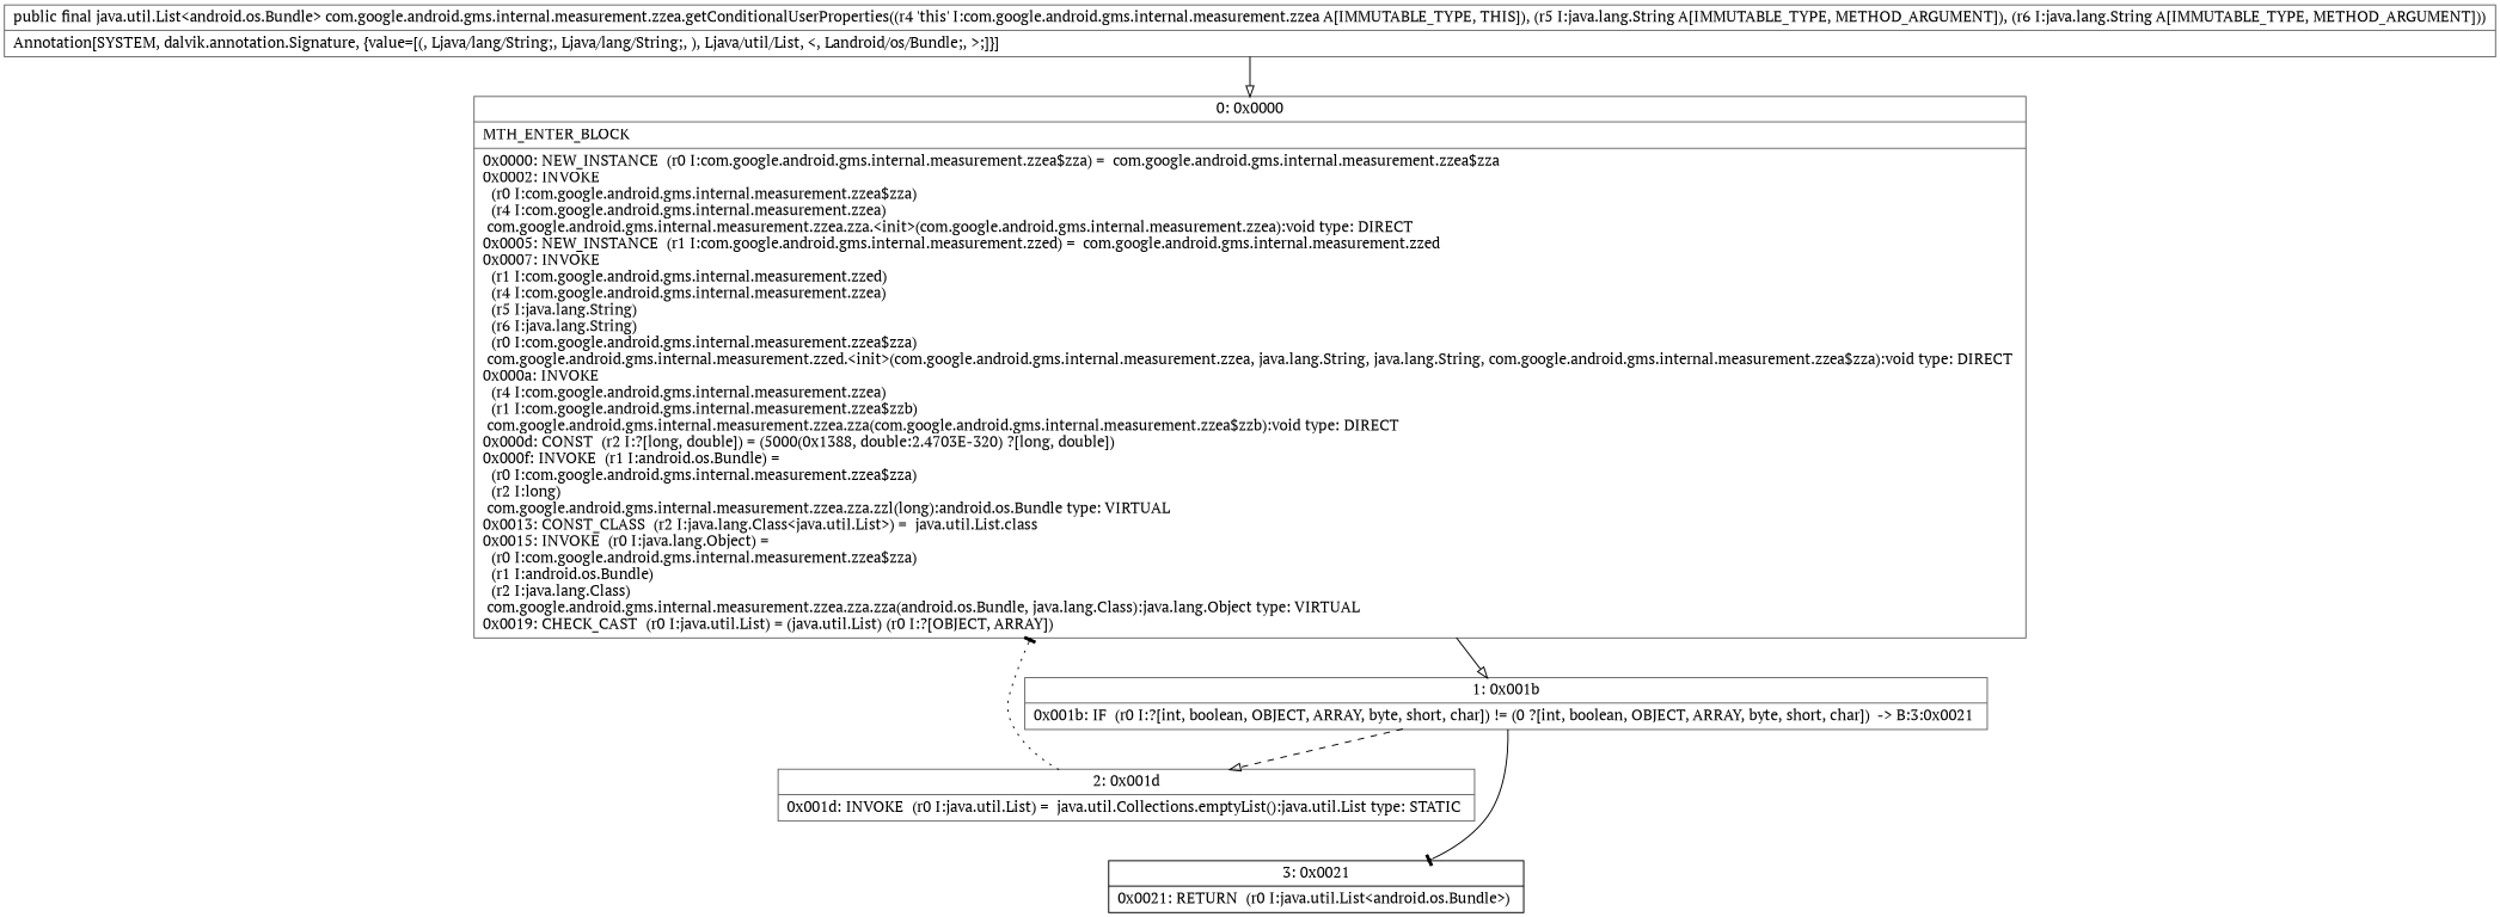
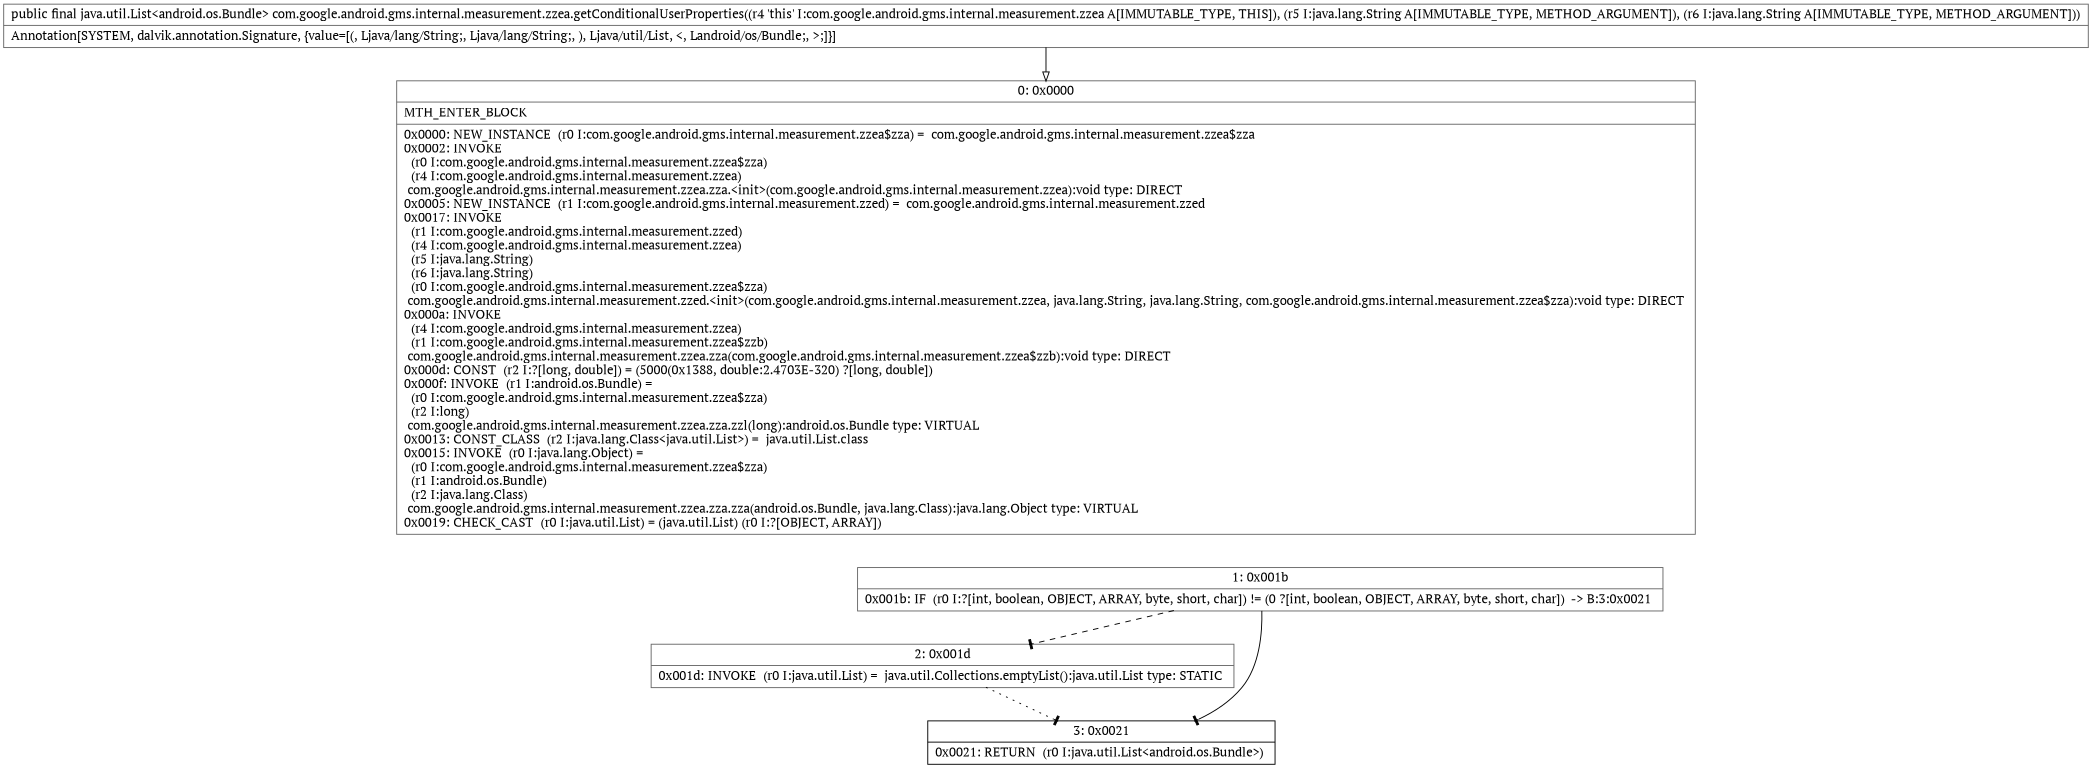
  digraph {
    fontname="PT Serif"
    node [color=gray40 fontname="PT Serif" shape=record]
    edge [arrowhead=tee fontname="PT Serif" style=solid]
-   n1 [label="{0\:\ 0x0000|MTH_ENTER_BLOCK\l|0x0000: NEW_INSTANCE  (r0 I:com.google.android.gms.internal.measurement.zzea$zza) =  com.google.android.gms.internal.measurement.zzea$zza \l0x0002: INVOKE  \l  (r0 I:com.google.android.gms.internal.measurement.zzea$zza)\l  (r4 I:com.google.android.gms.internal.measurement.zzea)\l com.google.android.gms.internal.measurement.zzea.zza.\<init\>(com.google.android.gms.internal.measurement.zzea):void type: DIRECT \l0x0005: NEW_INSTANCE  (r1 I:com.google.android.gms.internal.measurement.zzed) =  com.google.android.gms.internal.measurement.zzed \l0x0007: INVOKE  \l  (r1 I:com.google.android.gms.internal.measurement.zzed)\l  (r4 I:com.google.android.gms.internal.measurement.zzea)\l  (r5 I:java.lang.String)\l  (r6 I:java.lang.String)\l  (r0 I:com.google.android.gms.internal.measurement.zzea$zza)\l com.google.android.gms.internal.measurement.zzed.\<init\>(com.google.android.gms.internal.measurement.zzea, java.lang.String, java.lang.String, com.google.android.gms.internal.measurement.zzea$zza):void type: DIRECT \l0x000a: INVOKE  \l  (r4 I:com.google.android.gms.internal.measurement.zzea)\l  (r1 I:com.google.android.gms.internal.measurement.zzea$zzb)\l com.google.android.gms.internal.measurement.zzea.zza(com.google.android.gms.internal.measurement.zzea$zzb):void type: DIRECT \l0x000d: CONST  (r2 I:?[long, double]) = (5000(0x1388, double:2.4703E\-320) ?[long, double]) \l0x000f: INVOKE  (r1 I:android.os.Bundle) = \l  (r0 I:com.google.android.gms.internal.measurement.zzea$zza)\l  (r2 I:long)\l com.google.android.gms.internal.measurement.zzea.zza.zzl(long):android.os.Bundle type: VIRTUAL \l0x0013: CONST_CLASS  (r2 I:java.lang.Class\<java.util.List\>) =  java.util.List.class \l0x0015: INVOKE  (r0 I:java.lang.Object) = \l  (r0 I:com.google.android.gms.internal.measurement.zzea$zza)\l  (r1 I:android.os.Bundle)\l  (r2 I:java.lang.Class)\l com.google.android.gms.internal.measurement.zzea.zza.zza(android.os.Bundle, java.lang.Class):java.lang.Object type: VIRTUAL \l0x0019: CHECK_CAST  (r0 I:java.util.List) = (java.util.List) (r0 I:?[OBJECT, ARRAY]) \l}"]
+   n1 [label="{0\:\ 0x0000|MTH_ENTER_BLOCK\l|0x0000: NEW_INSTANCE  (r0 I:com.google.android.gms.internal.measurement.zzea$zza) =  com.google.android.gms.internal.measurement.zzea$zza \l0x0002: INVOKE  \l  (r0 I:com.google.android.gms.internal.measurement.zzea$zza)\l  (r4 I:com.google.android.gms.internal.measurement.zzea)\l com.google.android.gms.internal.measurement.zzea.zza.\<init\>(com.google.android.gms.internal.measurement.zzea):void type: DIRECT \l0x0005: NEW_INSTANCE  (r1 I:com.google.android.gms.internal.measurement.zzed) =  com.google.android.gms.internal.measurement.zzed \l0x0017: INVOKE  \l  (r1 I:com.google.android.gms.internal.measurement.zzed)\l  (r4 I:com.google.android.gms.internal.measurement.zzea)\l  (r5 I:java.lang.String)\l  (r6 I:java.lang.String)\l  (r0 I:com.google.android.gms.internal.measurement.zzea$zza)\l com.google.android.gms.internal.measurement.zzed.\<init\>(com.google.android.gms.internal.measurement.zzea, java.lang.String, java.lang.String, com.google.android.gms.internal.measurement.zzea$zza):void type: DIRECT \l0x000a: INVOKE  \l  (r4 I:com.google.android.gms.internal.measurement.zzea)\l  (r1 I:com.google.android.gms.internal.measurement.zzea$zzb)\l com.google.android.gms.internal.measurement.zzea.zza(com.google.android.gms.internal.measurement.zzea$zzb):void type: DIRECT \l0x000d: CONST  (r2 I:?[long, double]) = (5000(0x1388, double:2.4703E\-320) ?[long, double]) \l0x000f: INVOKE  (r1 I:android.os.Bundle) = \l  (r0 I:com.google.android.gms.internal.measurement.zzea$zza)\l  (r2 I:long)\l com.google.android.gms.internal.measurement.zzea.zza.zzl(long):android.os.Bundle type: VIRTUAL \l0x0013: CONST_CLASS  (r2 I:java.lang.Class\<java.util.List\>) =  java.util.List.class \l0x0015: INVOKE  (r0 I:java.lang.Object) = \l  (r0 I:com.google.android.gms.internal.measurement.zzea$zza)\l  (r1 I:android.os.Bundle)\l  (r2 I:java.lang.Class)\l com.google.android.gms.internal.measurement.zzea.zza.zza(android.os.Bundle, java.lang.Class):java.lang.Object type: VIRTUAL \l0x0019: CHECK_CAST  (r0 I:java.util.List) = (java.util.List) (r0 I:?[OBJECT, ARRAY]) \l}"]
    n2 [label="{1\:\ 0x001b|0x001b: IF  (r0 I:?[int, boolean, OBJECT, ARRAY, byte, short, char]) != (0 ?[int, boolean, OBJECT, ARRAY, byte, short, char])  \-\> B:3:0x0021 \l}"]
    n3 [label="{2\:\ 0x001d|0x001d: INVOKE  (r0 I:java.util.List) =  java.util.Collections.emptyList():java.util.List type: STATIC \l}"]
    n4 [color=black label="{3\:\ 0x0021|0x0021: RETURN  (r0 I:java.util.List\<android.os.Bundle\>) \l}"]
    n5 [label="{public final java.util.List\<android.os.Bundle\> com.google.android.gms.internal.measurement.zzea.getConditionalUserProperties((r4 'this' I:com.google.android.gms.internal.measurement.zzea A[IMMUTABLE_TYPE, THIS]), (r5 I:java.lang.String A[IMMUTABLE_TYPE, METHOD_ARGUMENT]), (r6 I:java.lang.String A[IMMUTABLE_TYPE, METHOD_ARGUMENT]))  | Annotation[SYSTEM, dalvik.annotation.Signature, \{value=[(, Ljava\/lang\/String;, Ljava\/lang\/String;, ), Ljava\/util\/List, \<, Landroid\/os\/Bundle;, \>;]\}]\l}"]
-   n1 -> n2 [arrowhead=onormal]
-   n2 -> n3 [arrowhead=onormal style=dashed]
+   n2 -> n3 [style=dashed]
    n2 -> n4
-   n3 -> n1 [style=dotted]
+   n3 -> n4 [style=dotted]
    n5 -> n1 [arrowhead=onormal]
  }
